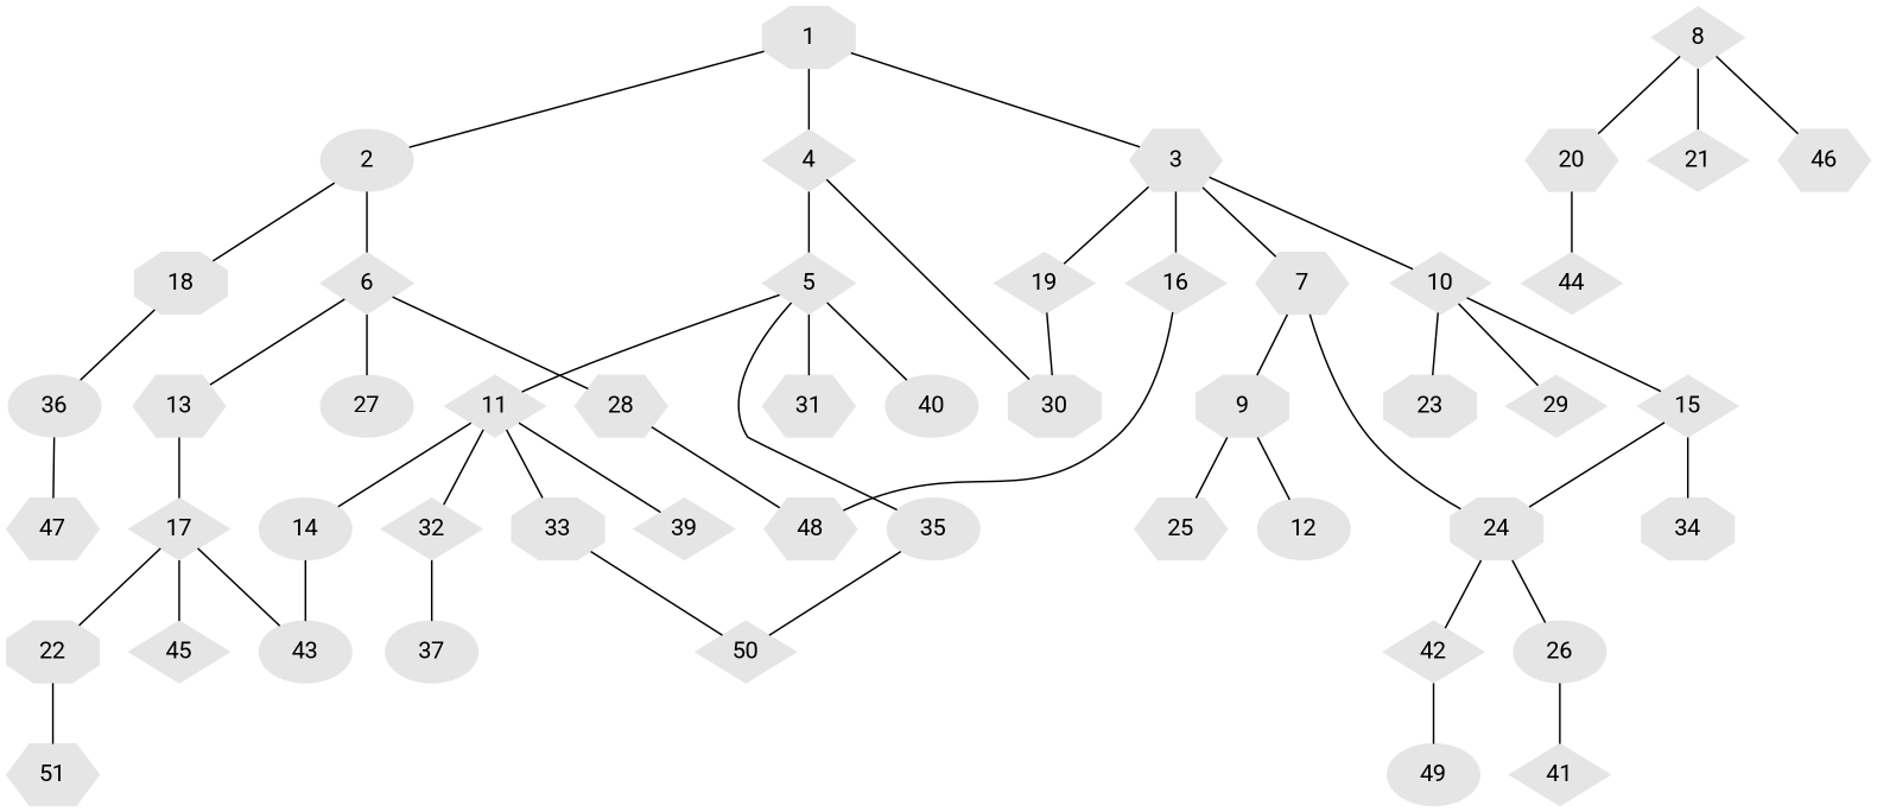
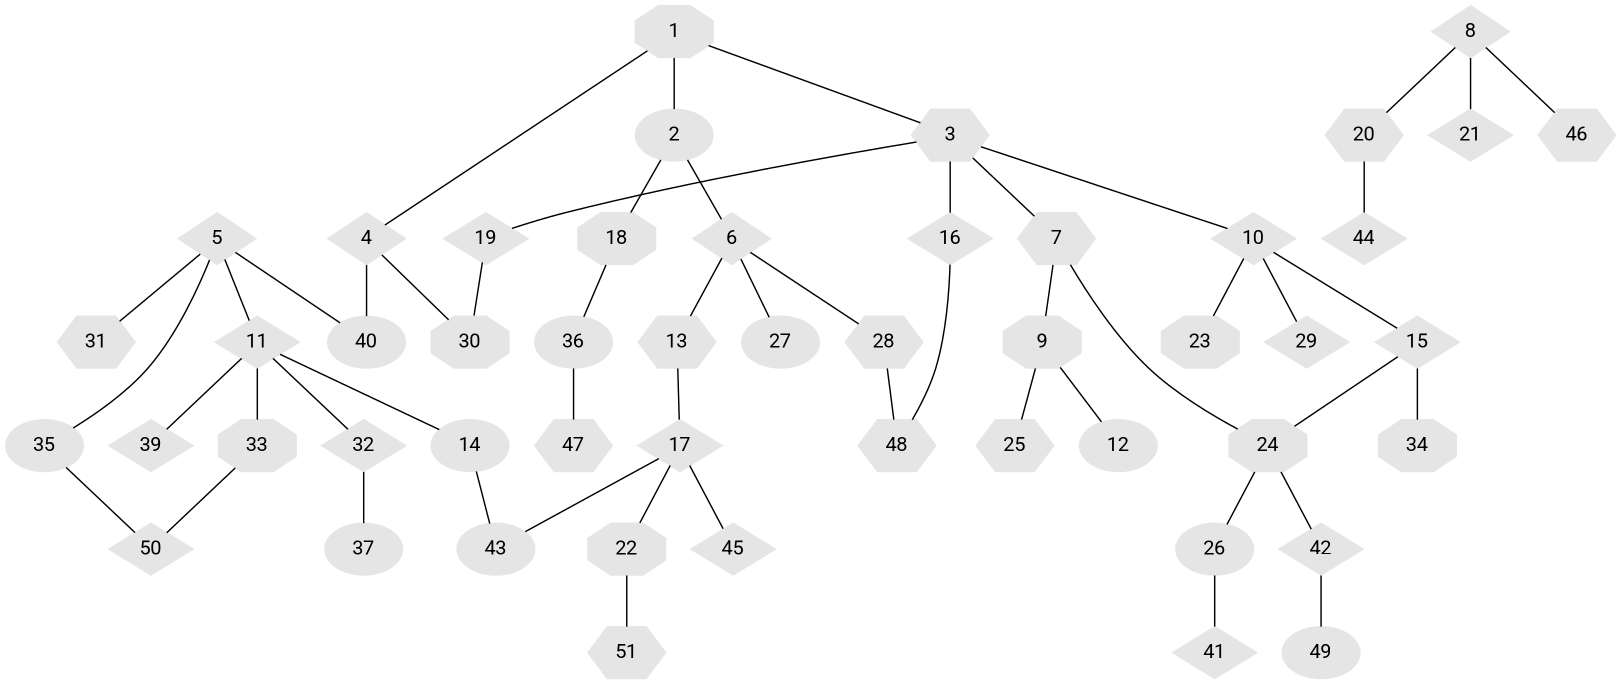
  graph {
    fontname=Roboto
    node [color=gray90 fontname=Roboto shape=diamond style=filled]
    edge [fontname=Roboto weight=1.0]
    1 [shape=octagon]
    2 [shape=ellipse]
    3 [shape=hexagon]
    4
    6
    18 [shape=octagon]
    7 [shape=hexagon]
    10
    16
    19
    5
    30 [shape=octagon]
    13 [shape=hexagon]
    27 [shape=ellipse]
    28 [shape=hexagon]
    36 [shape=ellipse]
    9 [shape=octagon]
    24 [shape=octagon]
    15
    23 [shape=octagon]
    29
    48 [shape=hexagon]
    11
    31 [shape=hexagon]
    35 [shape=ellipse]
    40 [shape=ellipse]
    20 [shape=hexagon]
    8
    21
    46 [shape=hexagon]
    14 [shape=ellipse]
    32
    33 [shape=octagon]
    39
    50
    17
    12 [shape=ellipse]
    25 [shape=hexagon]
    26 [shape=ellipse]
    42
    44
    34 [shape=octagon]
    43 [shape=ellipse]
    37 [shape=ellipse]
    22 [shape=octagon]
    45
    51 [shape=hexagon]
    47 [shape=hexagon]
    41
    49 [shape=ellipse]
    1 -- 2
    1 -- 3
    1 -- 4
    2 -- 6
    2 -- 18
    3 -- 7
    3 -- 10
    3 -- 16
    3 -- 19
-   4 -- 5 [weight=3.0]
+   4 -- 40 [weight=3.0]
    4 -- 30
    6 -- 13
    6 -- 27
    6 -- 28
    18 -- 36
    7 -- 9
    7 -- 24
    10 -- 15
    10 -- 23
    10 -- 29
    16 -- 48
    19 -- 30
    5 -- 11
    5 -- 31
    5 -- 35
    5 -- 40
    13 -- 17
    28 -- 48
    36 -- 47
    9 -- 12
    9 -- 25
    24 -- 26
    24 -- 42
    15 -- 24
    15 -- 34
    11 -- 14
    11 -- 32
    11 -- 33 [weight=2.0]
    11 -- 39
    35 -- 50
    20 -- 44
    8 -- 20
    8 -- 21
    8 -- 46
    14 -- 43
    32 -- 37
    33 -- 50
    17 -- 43
    17 -- 22
    17 -- 45
    26 -- 41
    42 -- 49
    22 -- 51
  }
